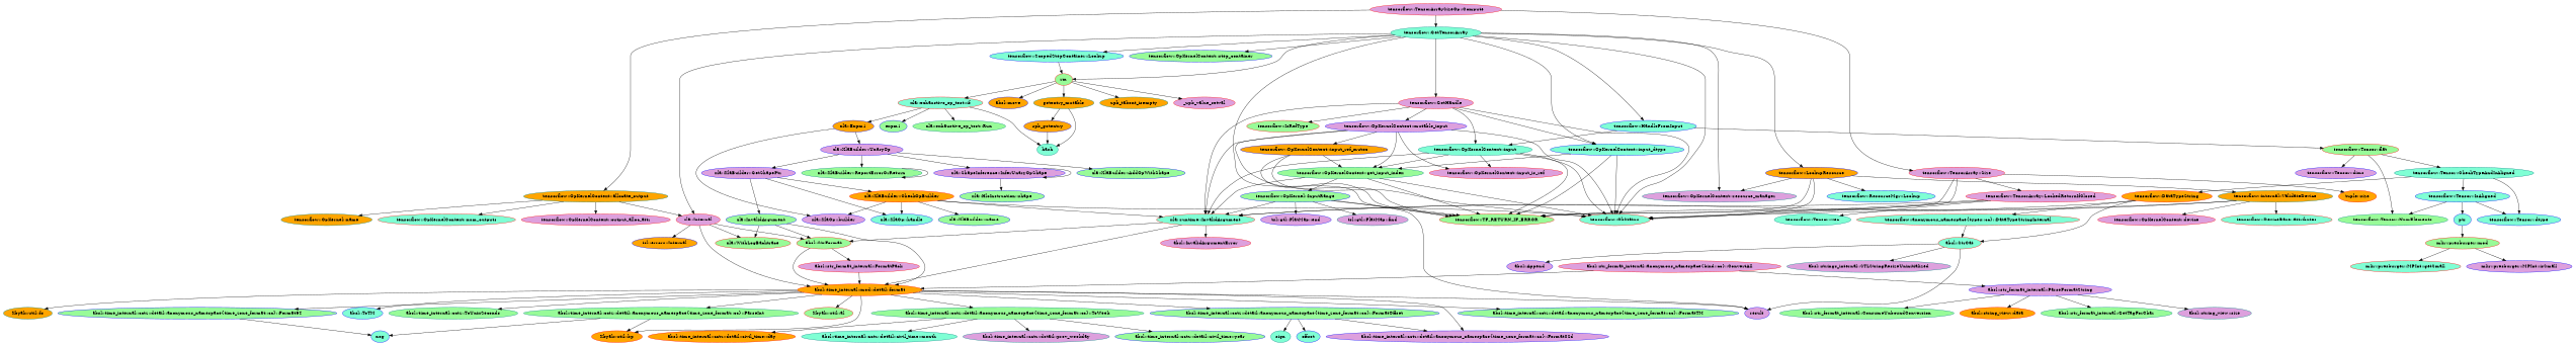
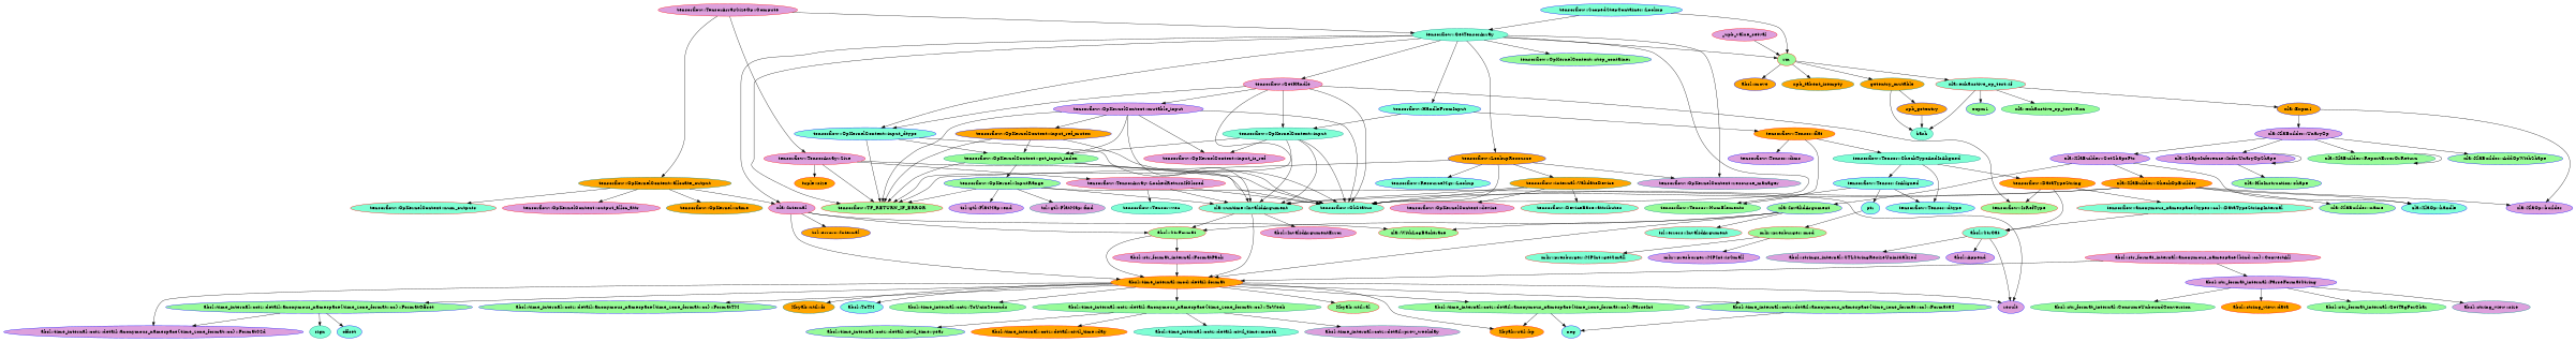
  digraph {
    node [color=blue fillcolor=plum style=filled]
    "tensorflow::TensorArraySizeOp::Compute" [color=red]
    "tensorflow::OpKernelContext::allocate_output" [color=teal fillcolor=orange]
    "tensorflow::GetTensorArray" [color=teal fillcolor=aquamarine]
    "tensorflow::TensorArray::Size" [color=red]
    "xla::Internal" [color=red]
    "tensorflow::OpKernel::name" [color=teal fillcolor=orange]
    "tensorflow::OpKernelContext::num_outputs" [color=red fillcolor=aquamarine]
    "tensorflow::OpKernelContext::output_alloc_attr" [color=red]
    "tensorflow::GetHandle" [color=red]
    "tensorflow::OkStatus" [color=red fillcolor=aquamarine]
    "tensorflow::TF_RETURN_IF_ERROR" [color=red fillcolor=palegreen]
    "tensorflow::OpKernelContext::input_dtype" [fillcolor=aquamarine]
    "tensorflow::HandleFromInput" [fillcolor=aquamarine]
    "tensorflow::ScopedStepContainer::Lookup" [fillcolor=aquamarine]
    rm [color=red fillcolor=palegreen]
    "tensorflow::LookupResource" [fillcolor=orange]
    "tensorflow::OpKernelContext::resource_manager" [color=teal]
    "tensorflow::OpKernelContext::step_container" [fillcolor=palegreen]
    "tensorflow::TensorArray::LockedReturnIfClosed" [color=red]
    "tuple::size" [color=red fillcolor=orange]
    n21 [color=red fillcolor=orange label="absl::time_internal::mod::detail::format"]
    "tsl::errors::Internal" [fillcolor=orange]
    "absl::StrFormat" [color=red fillcolor=palegreen]
    "xla::WithLogBacktrace" [color=red fillcolor=palegreen]
    "Xbyak::util::al" [color=red fillcolor=palegreen]
    "Xbyak::util::bp" [color=red fillcolor=orange]
    "absl::time_internal::cctz::detail::anonymous_namespace\{time_zone_format::cc\}::Format02d"
    "absl::time_internal::cctz::detail::anonymous_namespace\{time_zone_format::cc\}::Format64" [fillcolor=palegreen]
    "absl::time_internal::cctz::detail::anonymous_namespace\{time_zone_format::cc\}::FormatOffset" [fillcolor=palegreen]
    "absl::time_internal::cctz::detail::anonymous_namespace\{time_zone_format::cc\}::FormatTM" [fillcolor=palegreen]
    "Xbyak::util::fs" [color=teal fillcolor=orange]
    "absl::time_internal::cctz::detail::anonymous_namespace\{time_zone_format::cc\}::ParseInt" [color=teal fillcolor=palegreen]
    result
    "absl::ToTM" [fillcolor=aquamarine]
    "absl::time_internal::cctz::ToUnixSeconds" [color=teal fillcolor=palegreen]
    "absl::time_internal::cctz::detail::anonymous_namespace\{time_zone_format::cc\}::ToWeek" [color=teal fillcolor=palegreen]
    "absl::str_format_internal::FormatPack" [color=red]
    neg [fillcolor=aquamarine]
    offset [fillcolor=aquamarine]
    sign [color=teal fillcolor=aquamarine]
    "absl::time_internal::cctz::detail::civil_time::day" [color=red fillcolor=orange]
    "absl::time_internal::cctz::detail::civil_time::month" [color=teal fillcolor=aquamarine]
    "absl::time_internal::cctz::detail::prev_weekday" [color=teal]
    "absl::time_internal::cctz::detail::civil_time::year" [fillcolor=palegreen]
    "absl::str_format_internal::anonymous_namespace\{bind::cc\}::ConvertAll" [color=red]
    "absl::str_format_internal::ParseFormatString"
    "absl::str_format_internal::ConsumeUnboundConversion" [color=teal fillcolor=palegreen]
    "absl::string_view::data" [color=red fillcolor=orange]
    "absl::str_format_internal::GetTagForChar" [color=teal fillcolor=palegreen]
    "absl::string_view::size" [color=teal]
    "tensorflow::OpKernelContext::input" [color=teal fillcolor=aquamarine]
    "xla::runtime::InvalidArgument" [color=red fillcolor=aquamarine]
    "tensorflow::IsRefType" [color=red fillcolor=palegreen]
    "tensorflow::OpKernelContext::mutable_input"
    "tensorflow::OpKernelContext::get_input_index" [color=teal fillcolor=palegreen]
-   "tensorflow::Tensor::flat" [color=red fillcolor=palegreen]
+   "tensorflow::Tensor::flat" [color=red fillcolor=orange]
    _upb_value_setval [color=red]
    getentry_mutable [color=teal fillcolor=orange]
    "xla::exhaustive_op_test::if" [color=red fillcolor=aquamarine]
    "absl::move" [fillcolor=orange]
    upb_tabent_isempty [color=teal fillcolor=orange]
    "tensorflow::ResourceMgr::Lookup" [fillcolor=aquamarine]
    "tensorflow::internal::ValidateDevice" [color=teal fillcolor=orange]
    "tensorflow::OpKernelContext::input_is_ref" [color=red]
    "absl::InvalidArgumentError" [color=red]
    "tensorflow::OpKernelContext::input_ref_mutex" [fillcolor=orange]
    "tensorflow::OpKernel::InputRange" [fillcolor=palegreen]
    "tsl::gtl::FlatMap::end"
    "tsl::gtl::FlatMap::find" [color=teal]
    "tensorflow::Tensor::CheckTypeAndIsAligned" [color=teal fillcolor=aquamarine]
    "tensorflow::Tensor::NumElements" [color=teal fillcolor=palegreen]
    "tensorflow::Tensor::dims"
    "tensorflow::DataTypeString" [color=red fillcolor=orange]
    "tensorflow::Tensor::dtype" [fillcolor=aquamarine]
    "tensorflow::Tensor::IsAligned" [fillcolor=aquamarine]
    "tensorflow::anonymous_namespace\{types::cc\}::DataTypeStringInternal" [color=red fillcolor=aquamarine]
    "absl::StrCat" [color=red fillcolor=aquamarine]
    ptr [fillcolor=aquamarine]
    "absl::Append"
    "absl::strings_internal::STLStringResizeUninitialized" [color=teal]
    "mlir::presburger::mod" [color=red fillcolor=palegreen]
    "mlir::presburger::MPInt::getSmall" [color=red fillcolor=aquamarine]
    "mlir::presburger::MPInt::isSmall"
    hash [color=teal fillcolor=aquamarine]
    upb_getentry [fillcolor=orange]
    expm1 [fillcolor=palegreen]
    "xla::Expm1" [fillcolor=orange]
    "xla::exhaustive_op_test::Run" [color=teal fillcolor=palegreen]
    "xla::XlaOp::builder"
    "xla::XlaBuilder::UnaryOp"
    "xla::XlaBuilder::AddOpWithShape" [fillcolor=palegreen]
    "xla::XlaBuilder::GetShapePtr"
    "xla::ShapeInference::InferUnaryOpShape"
    "xla::XlaBuilder::ReportErrorOrReturn" [color=teal fillcolor=palegreen]
    "xla::XlaBuilder::CheckOpBuilder" [color=red fillcolor=orange]
    "xla::XlaOp::handle" [fillcolor=aquamarine]
    "xla::InvalidArgument" [fillcolor=palegreen]
    "xla::HloInstruction::shape" [fillcolor=palegreen]
    "xla::XlaBuilder::name" [fillcolor=palegreen]
+   "tsl::errors::InvalidArgument" [color=red fillcolor=aquamarine]
    "tensorflow::DeviceBase::attributes" [color=red fillcolor=aquamarine]
    "tensorflow::OpKernelContext::device" [color=red]
    "tensorflow::Tensor::vec" [color=teal fillcolor=aquamarine]
    "tensorflow::TensorArraySizeOp::Compute" -> "tensorflow::OpKernelContext::allocate_output"
    "tensorflow::TensorArraySizeOp::Compute" -> "tensorflow::GetTensorArray"
    "tensorflow::TensorArraySizeOp::Compute" -> "tensorflow::TensorArray::Size"
    "tensorflow::OpKernelContext::allocate_output" -> "xla::Internal"
    "tensorflow::OpKernelContext::allocate_output" -> "tensorflow::OpKernel::name"
    "tensorflow::OpKernelContext::allocate_output" -> "tensorflow::OpKernelContext::num_outputs"
    "tensorflow::OpKernelContext::allocate_output" -> "tensorflow::OpKernelContext::output_alloc_attr"
    "tensorflow::GetTensorArray" -> "xla::Internal"
    "tensorflow::GetTensorArray" -> "tensorflow::GetHandle"
    "tensorflow::GetTensorArray" -> "tensorflow::OkStatus"
    "tensorflow::GetTensorArray" -> "tensorflow::TF_RETURN_IF_ERROR"
    "tensorflow::GetTensorArray" -> "tensorflow::OpKernelContext::input_dtype"
    "tensorflow::GetTensorArray" -> "tensorflow::HandleFromInput"
-   "tensorflow::GetTensorArray" -> "tensorflow::ScopedStepContainer::Lookup"
+   "tensorflow::ScopedStepContainer::Lookup" -> "tensorflow::GetTensorArray"
    "tensorflow::GetTensorArray" -> rm
    "tensorflow::GetTensorArray" -> "tensorflow::LookupResource"
    "tensorflow::GetTensorArray" -> "tensorflow::OpKernelContext::resource_manager"
    "tensorflow::GetTensorArray" -> "tensorflow::OpKernelContext::step_container"
    "tensorflow::TensorArray::Size" -> "tensorflow::OkStatus"
    "tensorflow::TensorArray::Size" -> "tensorflow::TF_RETURN_IF_ERROR"
    "tensorflow::TensorArray::Size" -> "tensorflow::TensorArray::LockedReturnIfClosed"
    "tensorflow::TensorArray::Size" -> "tuple::size"
    "xla::Internal" -> n21
    "xla::Internal" -> "tsl::errors::Internal"
    "xla::Internal" -> "absl::StrFormat"
    "xla::Internal" -> "xla::WithLogBacktrace"
    "tensorflow::GetHandle" -> "tensorflow::OkStatus"
    "tensorflow::GetHandle" -> "tensorflow::OpKernelContext::input_dtype"
    "tensorflow::GetHandle" -> "tensorflow::OpKernelContext::input"
    "tensorflow::GetHandle" -> "xla::runtime::InvalidArgument"
    "tensorflow::GetHandle" -> "tensorflow::IsRefType"
    "tensorflow::GetHandle" -> "tensorflow::OpKernelContext::mutable_input"
    "tensorflow::OpKernelContext::input_dtype" -> "tensorflow::OkStatus"
    "tensorflow::OpKernelContext::input_dtype" -> "tensorflow::TF_RETURN_IF_ERROR"
    "tensorflow::OpKernelContext::input_dtype" -> "tensorflow::OpKernelContext::get_input_index"
    "tensorflow::HandleFromInput" -> "tensorflow::OpKernelContext::input"
    "tensorflow::HandleFromInput" -> "tensorflow::Tensor::flat"
    "tensorflow::ScopedStepContainer::Lookup" -> rm
-   rm -> _upb_value_setval
+   _upb_value_setval -> rm
    rm -> getentry_mutable
    rm -> "xla::exhaustive_op_test::if"
    rm -> "absl::move"
    rm -> upb_tabent_isempty
    "tensorflow::LookupResource" -> "tensorflow::OkStatus"
    "tensorflow::LookupResource" -> "tensorflow::TF_RETURN_IF_ERROR"
    "tensorflow::LookupResource" -> "tensorflow::OpKernelContext::resource_manager"
    "tensorflow::LookupResource" -> "tensorflow::ResourceMgr::Lookup"
    "tensorflow::LookupResource" -> "tensorflow::internal::ValidateDevice"
    "tensorflow::TensorArray::LockedReturnIfClosed" -> "tensorflow::OkStatus"
    "tensorflow::TensorArray::LockedReturnIfClosed" -> "xla::runtime::InvalidArgument"
    "tensorflow::TensorArray::LockedReturnIfClosed" -> "tensorflow::Tensor::vec"
    n21 -> "Xbyak::util::al"
    n21 -> "Xbyak::util::bp"
    n21 -> "absl::time_internal::cctz::detail::anonymous_namespace\{time_zone_format::cc\}::Format02d"
    n21 -> "absl::time_internal::cctz::detail::anonymous_namespace\{time_zone_format::cc\}::Format64"
    n21 -> "absl::time_internal::cctz::detail::anonymous_namespace\{time_zone_format::cc\}::FormatOffset"
    n21 -> "absl::time_internal::cctz::detail::anonymous_namespace\{time_zone_format::cc\}::FormatTM"
    n21 -> "Xbyak::util::fs"
    n21 -> "absl::time_internal::cctz::detail::anonymous_namespace\{time_zone_format::cc\}::ParseInt"
    n21 -> result
    n21 -> "absl::ToTM"
    n21 -> "absl::time_internal::cctz::ToUnixSeconds"
    n21 -> "absl::time_internal::cctz::detail::anonymous_namespace\{time_zone_format::cc\}::ToWeek"
    "absl::StrFormat" -> n21
    "absl::StrFormat" -> "absl::str_format_internal::FormatPack"
    "absl::time_internal::cctz::detail::anonymous_namespace\{time_zone_format::cc\}::Format64" -> neg
    "absl::time_internal::cctz::detail::anonymous_namespace\{time_zone_format::cc\}::FormatOffset" -> "absl::time_internal::cctz::detail::anonymous_namespace\{time_zone_format::cc\}::Format02d"
    "absl::time_internal::cctz::detail::anonymous_namespace\{time_zone_format::cc\}::FormatOffset" -> offset
    "absl::time_internal::cctz::detail::anonymous_namespace\{time_zone_format::cc\}::FormatOffset" -> sign
    "absl::time_internal::cctz::detail::anonymous_namespace\{time_zone_format::cc\}::ParseInt" -> "Xbyak::util::bp"
    "absl::time_internal::cctz::detail::anonymous_namespace\{time_zone_format::cc\}::ParseInt" -> neg
    "absl::time_internal::cctz::detail::anonymous_namespace\{time_zone_format::cc\}::ToWeek" -> "absl::time_internal::cctz::detail::civil_time::day"
    "absl::time_internal::cctz::detail::anonymous_namespace\{time_zone_format::cc\}::ToWeek" -> "absl::time_internal::cctz::detail::civil_time::month"
    "absl::time_internal::cctz::detail::anonymous_namespace\{time_zone_format::cc\}::ToWeek" -> "absl::time_internal::cctz::detail::prev_weekday"
    "absl::time_internal::cctz::detail::anonymous_namespace\{time_zone_format::cc\}::ToWeek" -> "absl::time_internal::cctz::detail::civil_time::year"
    "absl::str_format_internal::FormatPack" -> n21
    "absl::str_format_internal::anonymous_namespace\{bind::cc\}::ConvertAll" -> n21
    "absl::str_format_internal::anonymous_namespace\{bind::cc\}::ConvertAll" -> "absl::str_format_internal::ParseFormatString"
    "absl::str_format_internal::ParseFormatString" -> "absl::str_format_internal::ConsumeUnboundConversion"
    "absl::str_format_internal::ParseFormatString" -> "absl::string_view::data"
    "absl::str_format_internal::ParseFormatString" -> "absl::str_format_internal::GetTagForChar"
    "absl::str_format_internal::ParseFormatString" -> "absl::string_view::size"
    "tensorflow::OpKernelContext::input" -> "tensorflow::OkStatus"
    "tensorflow::OpKernelContext::input" -> "tensorflow::TF_RETURN_IF_ERROR"
    "tensorflow::OpKernelContext::input" -> "xla::runtime::InvalidArgument"
    "tensorflow::OpKernelContext::input" -> "tensorflow::OpKernelContext::get_input_index"
    "tensorflow::OpKernelContext::input" -> "tensorflow::OpKernelContext::input_is_ref"
    "xla::runtime::InvalidArgument" -> n21
    "xla::runtime::InvalidArgument" -> "absl::StrFormat"
    "xla::runtime::InvalidArgument" -> "absl::InvalidArgumentError"
    "tensorflow::OpKernelContext::mutable_input" -> "tensorflow::OkStatus"
    "tensorflow::OpKernelContext::mutable_input" -> "tensorflow::TF_RETURN_IF_ERROR"
    "tensorflow::OpKernelContext::mutable_input" -> "xla::runtime::InvalidArgument"
    "tensorflow::OpKernelContext::mutable_input" -> "tensorflow::OpKernelContext::get_input_index"
    "tensorflow::OpKernelContext::mutable_input" -> "tensorflow::OpKernelContext::input_is_ref"
    "tensorflow::OpKernelContext::mutable_input" -> "tensorflow::OpKernelContext::input_ref_mutex"
    "tensorflow::OpKernelContext::get_input_index" -> "tensorflow::OkStatus"
    "tensorflow::OpKernelContext::get_input_index" -> "tensorflow::TF_RETURN_IF_ERROR"
    "tensorflow::OpKernelContext::get_input_index" -> "xla::runtime::InvalidArgument"
    "tensorflow::OpKernelContext::get_input_index" -> "tensorflow::OpKernel::InputRange"
    "tensorflow::Tensor::flat" -> "tensorflow::Tensor::CheckTypeAndIsAligned"
    "tensorflow::Tensor::flat" -> "tensorflow::Tensor::NumElements"
    "tensorflow::Tensor::flat" -> "tensorflow::Tensor::dims"
    getentry_mutable -> hash
    getentry_mutable -> upb_getentry
    "xla::exhaustive_op_test::if" -> hash
    "xla::exhaustive_op_test::if" -> expm1
    "xla::exhaustive_op_test::if" -> "xla::Expm1"
    "xla::exhaustive_op_test::if" -> "xla::exhaustive_op_test::Run"
    "tensorflow::internal::ValidateDevice" -> "tensorflow::OkStatus"
    "tensorflow::internal::ValidateDevice" -> "xla::runtime::InvalidArgument"
    "tensorflow::internal::ValidateDevice" -> "tensorflow::DeviceBase::attributes"
    "tensorflow::internal::ValidateDevice" -> "tensorflow::OpKernelContext::device"
    "tensorflow::OpKernelContext::input_ref_mutex" -> "tensorflow::OkStatus"
    "tensorflow::OpKernelContext::input_ref_mutex" -> "tensorflow::TF_RETURN_IF_ERROR"
    "tensorflow::OpKernelContext::input_ref_mutex" -> "tensorflow::OpKernelContext::get_input_index"
    "tensorflow::OpKernel::InputRange" -> "tensorflow::TF_RETURN_IF_ERROR"
    "tensorflow::OpKernel::InputRange" -> result
    "tensorflow::OpKernel::InputRange" -> "xla::runtime::InvalidArgument"
    "tensorflow::OpKernel::InputRange" -> "tsl::gtl::FlatMap::end"
    "tensorflow::OpKernel::InputRange" -> "tsl::gtl::FlatMap::find"
    "tensorflow::Tensor::CheckTypeAndIsAligned" -> "tensorflow::DataTypeString"
    "tensorflow::Tensor::CheckTypeAndIsAligned" -> "tensorflow::Tensor::dtype"
    "tensorflow::Tensor::CheckTypeAndIsAligned" -> "tensorflow::Tensor::IsAligned"
-   "tensorflow::DataTypeString" -> "tensorflow::TF_RETURN_IF_ERROR"
+   "tensorflow::DataTypeString" -> "tensorflow::IsRefType"
    "tensorflow::DataTypeString" -> "tensorflow::anonymous_namespace\{types::cc\}::DataTypeStringInternal"
    "tensorflow::DataTypeString" -> "absl::StrCat"
    "tensorflow::Tensor::IsAligned" -> "tensorflow::Tensor::NumElements"
    "tensorflow::Tensor::IsAligned" -> "tensorflow::Tensor::dtype"
    "tensorflow::Tensor::IsAligned" -> ptr
    "tensorflow::anonymous_namespace\{types::cc\}::DataTypeStringInternal" -> "absl::StrCat"
    "absl::StrCat" -> result
    "absl::StrCat" -> "absl::Append"
    "absl::StrCat" -> "absl::strings_internal::STLStringResizeUninitialized"
    ptr -> "mlir::presburger::mod"
    "mlir::presburger::mod" -> "mlir::presburger::MPInt::getSmall"
    "mlir::presburger::mod" -> "mlir::presburger::MPInt::isSmall"
    upb_getentry -> hash
    "xla::Expm1" -> "xla::XlaOp::builder"
    "xla::Expm1" -> "xla::XlaBuilder::UnaryOp"
    "xla::XlaBuilder::UnaryOp" -> "xla::XlaBuilder::AddOpWithShape"
    "xla::XlaBuilder::UnaryOp" -> "xla::XlaBuilder::GetShapePtr"
    "xla::XlaBuilder::UnaryOp" -> "xla::ShapeInference::InferUnaryOpShape"
    "xla::XlaBuilder::UnaryOp" -> "xla::XlaBuilder::ReportErrorOrReturn"
    "xla::XlaBuilder::GetShapePtr" -> "xla::XlaBuilder::CheckOpBuilder"
    "xla::XlaBuilder::GetShapePtr" -> "xla::XlaOp::handle"
    "xla::XlaBuilder::GetShapePtr" -> "xla::InvalidArgument"
    "xla::ShapeInference::InferUnaryOpShape" -> "xla::ShapeInference::InferUnaryOpShape"
    "xla::ShapeInference::InferUnaryOpShape" -> "xla::HloInstruction::shape"
    "xla::XlaBuilder::ReportErrorOrReturn" -> "xla::XlaBuilder::ReportErrorOrReturn"
    "xla::XlaBuilder::CheckOpBuilder" -> "tensorflow::OkStatus"
    "xla::XlaBuilder::CheckOpBuilder" -> "xla::runtime::InvalidArgument"
    "xla::XlaBuilder::CheckOpBuilder" -> "xla::XlaOp::builder"
    "xla::XlaBuilder::CheckOpBuilder" -> "xla::XlaOp::handle"
    "xla::XlaBuilder::CheckOpBuilder" -> "xla::XlaBuilder::name"
    "xla::InvalidArgument" -> n21
    "xla::InvalidArgument" -> "absl::StrFormat"
    "xla::InvalidArgument" -> "xla::WithLogBacktrace"
+   "xla::InvalidArgument" -> "tsl::errors::InvalidArgument"
  }
